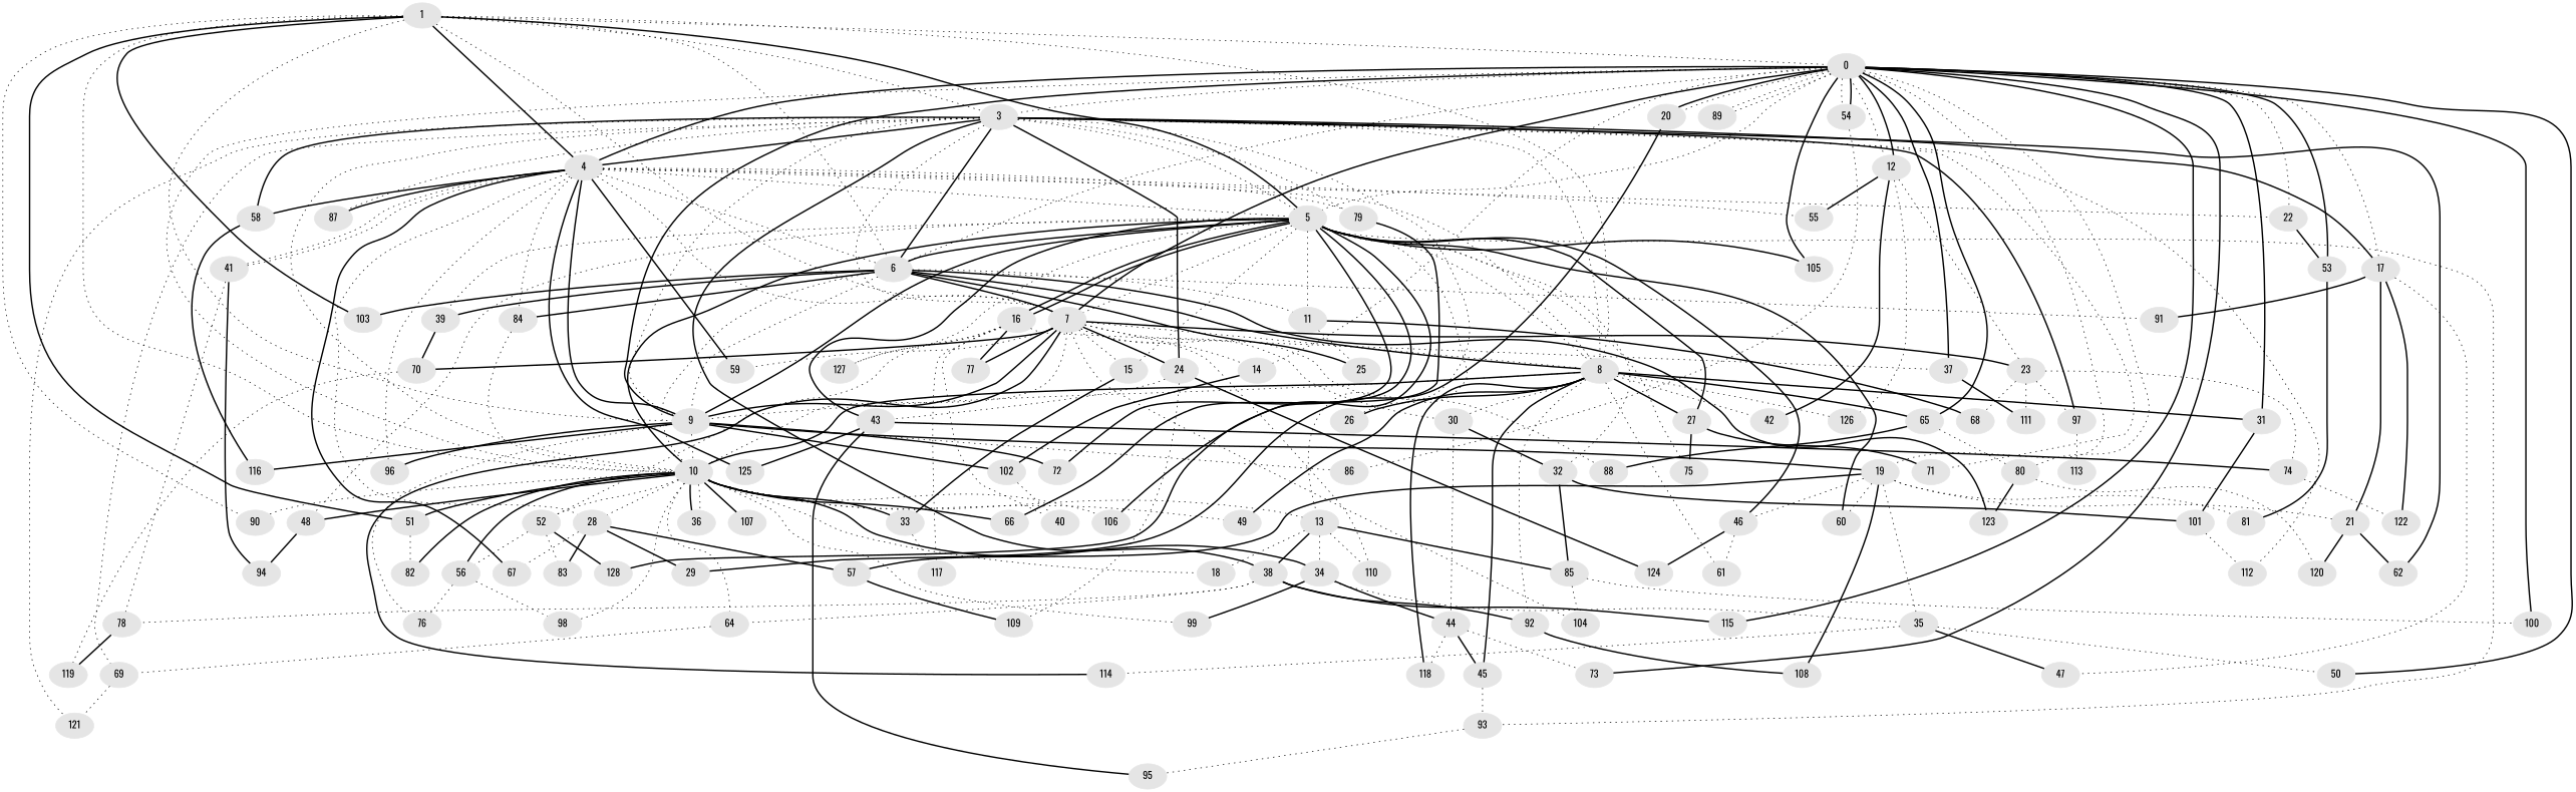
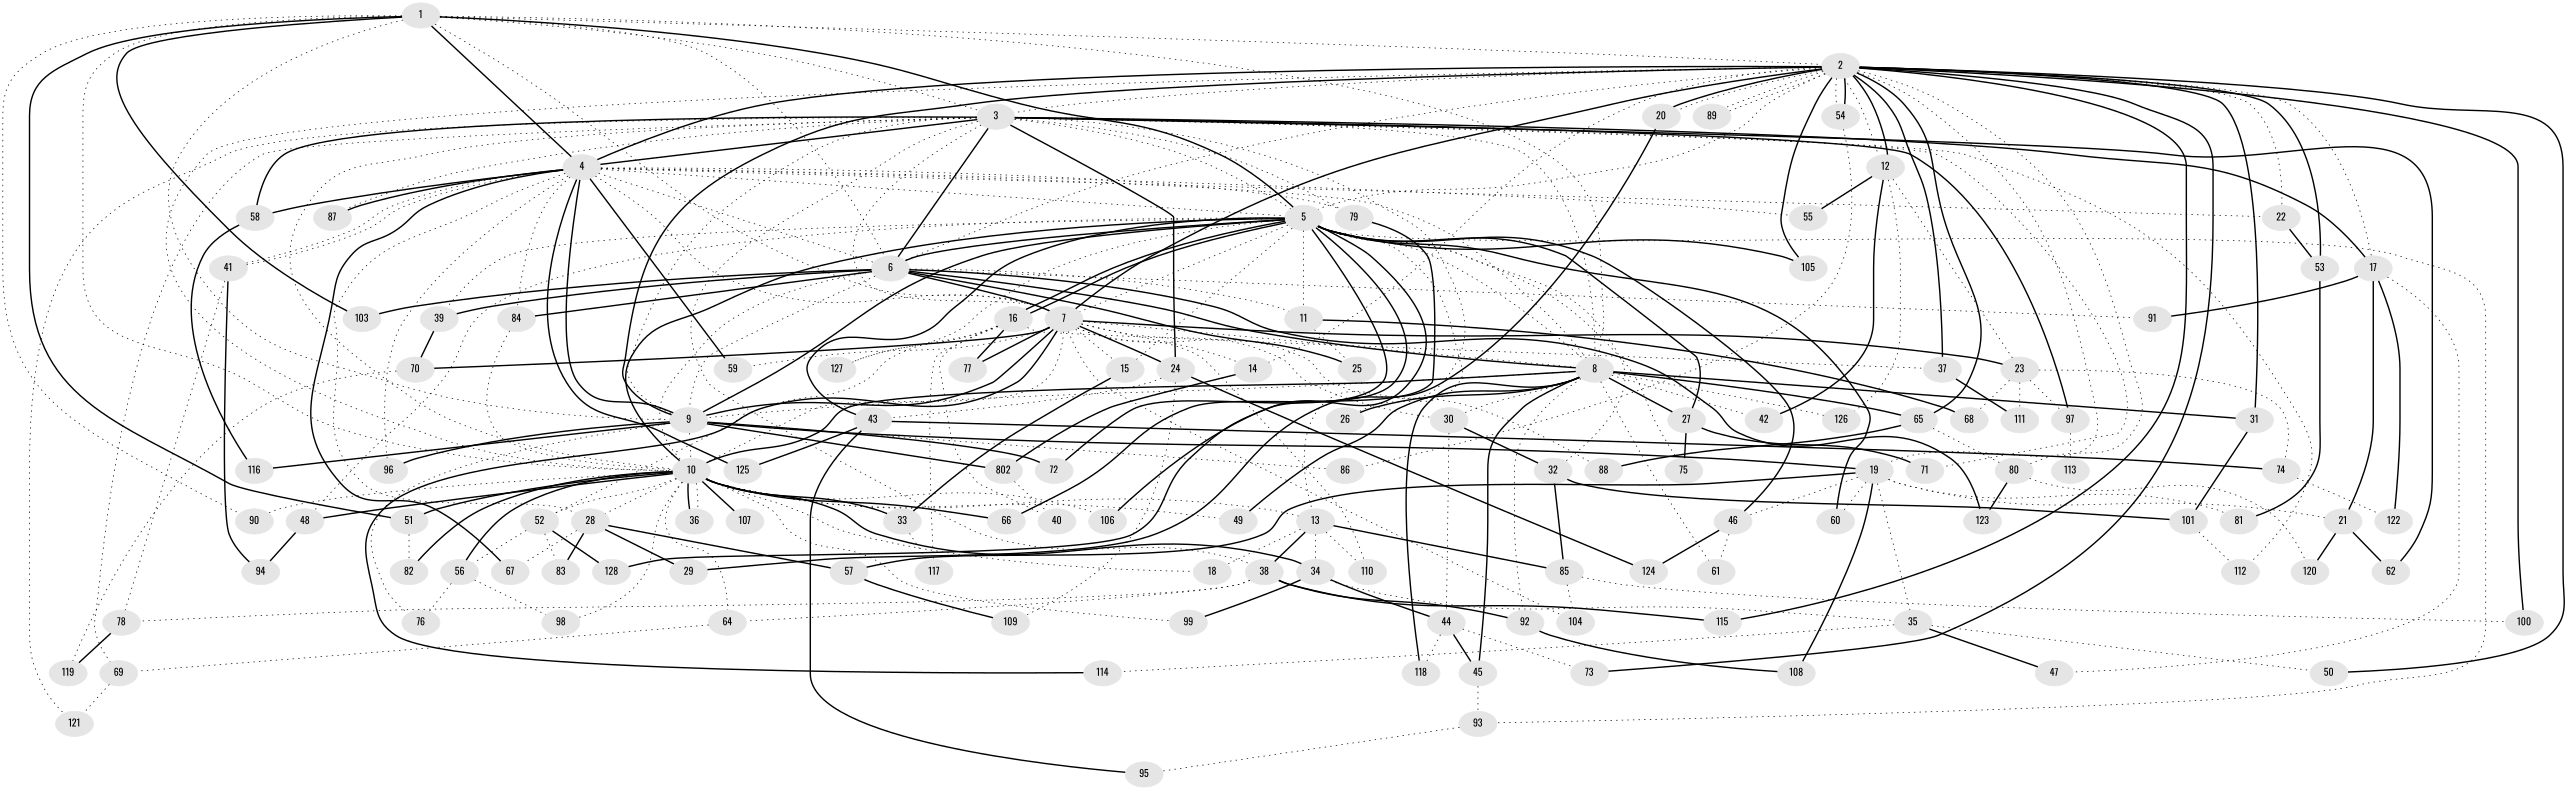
  graph {
    fontname=Oswald
    node [color=gray90 fontname=Oswald style=filled]
    edge [fontname=Oswald style=dotted]
    1
-   2 [label=0]
+   2
    3
    4
    5
    6
    7
    8
    9
    10
    51
    90
    103
    12
    14
    17
    19
    20
    22
    31
    37
    50
    53
    54
    65
    73
    80
    89
    100
    105
    115
    13
    24
    38
    58
    62
    69
    71
    79
    87
    97
    112
    121
    28
    41
    55
    59
    67
    84
    96
    125
    11
    15
    16
    26
    27
    32
    39
    43
    46
    48
    60
    66
    72
    75
    93
    127
    128
    25
    91
    123
    23
    30
    70
    77
    88
    104
    110
    114
    42
    45
    49
    61
    92
    118
    126
    76
    86
-   102
+   102 [label=802]
    116
    18
    33
    34
    36
    52
    56
    64
    82
    98
    99
    106
    107
    21
    47
    122
    35
    57
    81
    108
    29
    101
    111
    120
    85
    109
    124
    78
    113
    83
    94
    68
    40
    117
    74
    95
    44
    119
    1 -- 2
    1 -- 3
    1 -- 4 [style=bold]
    1 -- 5 [style=bold]
    1 -- 6
    1 -- 7
    1 -- 8
    1 -- 9
    1 -- 10
    1 -- 51 [style=bold]
    1 -- 90
    1 -- 103 [style=bold]
    2 -- 3
    2 -- 4 [style=bold]
    2 -- 5
    2 -- 6
    2 -- 7 [style=bold]
    2 -- 9 [style=bold]
    2 -- 10
    2 -- 12
    2 -- 12 [style=bold]
    2 -- 14
    2 -- 17
    2 -- 19
    2 -- 20 [style=bold]
    2 -- 20
    2 -- 22
    2 -- 31 [style=bold]
    2 -- 37 [style=bold]
    2 -- 50 [style=bold]
    2 -- 53 [style=bold]
    2 -- 54
    2 -- 54 [style=bold]
    2 -- 65 [style=bold]
    2 -- 73 [style=bold]
    2 -- 80
    2 -- 89
    2 -- 89
    2 -- 100 [style=bold]
    2 -- 105 [style=bold]
    2 -- 115 [style=bold]
    3 -- 4 [style=bold]
    3 -- 5
    3 -- 6 [style=bold]
    3 -- 7
    3 -- 8
    3 -- 9
    3 -- 10
    3 -- 17 [style=bold]
    3 -- 13
    3 -- 24 [style=bold]
-   3 -- 38 [style=bold]
+   3 -- 38
    3 -- 58 [style=bold]
    3 -- 62 [style=bold]
    3 -- 69
    3 -- 71
    3 -- 79
    3 -- 87
    3 -- 97 [style=bold]
    3 -- 112
    3 -- 121
    4 -- 5
    4 -- 6
    4 -- 7
    4 -- 8
    4 -- 9 [style=bold]
    4 -- 22
    4 -- 58 [style=bold]
    4 -- 79
    4 -- 87 [style=bold]
    4 -- 28
    4 -- 41
    4 -- 41
    4 -- 55
    4 -- 59 [style=bold]
    4 -- 67 [style=bold]
    4 -- 84
    4 -- 96
    4 -- 125 [style=bold]
    5 -- 6 [style=bold]
    5 -- 7
    5 -- 8
    5 -- 9 [style=bold]
    5 -- 10 [style=bold]
    5 -- 105 [style=bold]
    5 -- 11
    5 -- 15
    5 -- 16 [style=bold]
    5 -- 16 [style=bold]
    5 -- 26
    5 -- 27 [style=bold]
    5 -- 32
    5 -- 39
    5 -- 43 [style=bold]
    5 -- 46 [style=bold]
    5 -- 48
    5 -- 60 [style=bold]
    5 -- 66 [style=bold]
    5 -- 72 [style=bold]
    5 -- 75
    5 -- 93
    5 -- 127
    5 -- 128 [style=bold]
    6 -- 7 [style=bold]
    6 -- 8 [style=bold]
    6 -- 9
    6 -- 10
    6 -- 103 [style=bold]
    6 -- 84 [style=bold]
    6 -- 11
    6 -- 39 [style=bold]
    6 -- 25 [style=bold]
    6 -- 91
    6 -- 123 [style=bold]
    7 -- 8
    7 -- 9 [style=bold]
    7 -- 10
    7 -- 14
    7 -- 24 [style=bold]
    7 -- 59
    7 -- 15
    7 -- 23 [style=bold]
    7 -- 30
    7 -- 70 [style=bold]
    7 -- 77 [style=bold]
    7 -- 88
    7 -- 104
    7 -- 110
    7 -- 114 [style=bold]
    8 -- 9
    8 -- 10 [style=bold]
    8 -- 31 [style=bold]
    8 -- 65 [style=bold]
    8 -- 26 [style=bold]
    8 -- 27 [style=bold]
    8 -- 30
    8 -- 42
    8 -- 45 [style=bold]
    8 -- 49 [style=bold]
    8 -- 61
    8 -- 92
    8 -- 118 [style=bold]
    8 -- 126
    9 -- 10
    9 -- 19 [style=bold]
    9 -- 96 [style=bold]
    9 -- 72 [style=bold]
    9 -- 76
    9 -- 86
    9 -- 102 [style=bold]
    9 -- 116 [style=bold]
    10 -- 51 [style=bold]
    10 -- 90
    10 -- 13
    10 -- 28
    10 -- 48 [style=bold]
    10 -- 66 [style=bold]
    10 -- 49
    10 -- 18
    10 -- 33 [style=bold]
    10 -- 34 [style=bold]
    10 -- 36 [style=bold]
    10 -- 36
    10 -- 52
    10 -- 56 [style=bold]
    10 -- 64
    10 -- 82 [style=bold]
    10 -- 98
    10 -- 99
    10 -- 106
    10 -- 107 [style=bold]
    51 -- 82
    12 -- 55 [style=bold]
    12 -- 23
    12 -- 42 [style=bold]
    12 -- 126
    14 -- 102 [style=bold]
    17 -- 91 [style=bold]
    17 -- 21 [style=bold]
    17 -- 47
    17 -- 122 [style=bold]
    19 -- 46
    19 -- 60
    19 -- 21
    19 -- 35
    19 -- 57 [style=bold]
    19 -- 81
    19 -- 108 [style=bold]
    20 -- 29 [style=bold]
    22 -- 53 [style=bold]
    31 -- 101 [style=bold]
    37 -- 111 [style=bold]
    53 -- 81 [style=bold]
    54 -- 86
    65 -- 80
    65 -- 88 [style=bold]
    80 -- 123 [style=bold]
    80 -- 120
    13 -- 38 [style=bold]
    13 -- 110
    13 -- 18
    13 -- 34
    13 -- 85 [style=bold]
    24 -- 43
    24 -- 109
    24 -- 124 [style=bold]
    38 -- 115 [style=bold]
    38 -- 92 [style=bold]
    38 -- 64
    38 -- 78
    58 -- 116 [style=bold]
    69 -- 121
    79 -- 106 [style=bold]
    97 -- 113
    28 -- 67
    28 -- 57 [style=bold]
    28 -- 29 [style=bold]
    28 -- 83 [style=bold]
    41 -- 78
    41 -- 94 [style=bold]
    84 -- 10
    11 -- 25
    11 -- 68 [style=bold]
    15 -- 33 [style=bold]
    16 -- 37
    16 -- 127
    16 -- 77 [style=bold]
    16 -- 52
    16 -- 40
    16 -- 117
    27 -- 71 [style=bold]
    27 -- 75 [style=bold]
    32 -- 101 [style=bold]
    32 -- 85 [style=bold]
    39 -- 70 [style=bold]
    43 -- 125 [style=bold]
    43 -- 74 [style=bold]
    43 -- 95 [style=bold]
    46 -- 61
    46 -- 124 [style=bold]
    48 -- 94 [style=bold]
    93 -- 95
    23 -- 97
    23 -- 111
    23 -- 68
    23 -- 74
    30 -- 32 [style=bold]
    30 -- 44
    70 -- 119
    45 -- 93
    92 -- 108 [style=bold]
    102 -- 40
    33 -- 117
    34 -- 99 [style=bold]
    34 -- 35
    34 -- 44 [style=bold]
    52 -- 128 [style=bold]
    52 -- 56
    52 -- 83
    56 -- 76
    56 -- 98
    64 -- 69
    21 -- 62 [style=bold]
    21 -- 120 [style=bold]
    35 -- 50
    35 -- 114
    35 -- 47 [style=bold]
    57 -- 109 [style=bold]
    101 -- 112
    85 -- 100
    85 -- 104
    78 -- 119 [style=bold]
    74 -- 122
    44 -- 73
    44 -- 45 [style=bold]
    44 -- 118
  }
